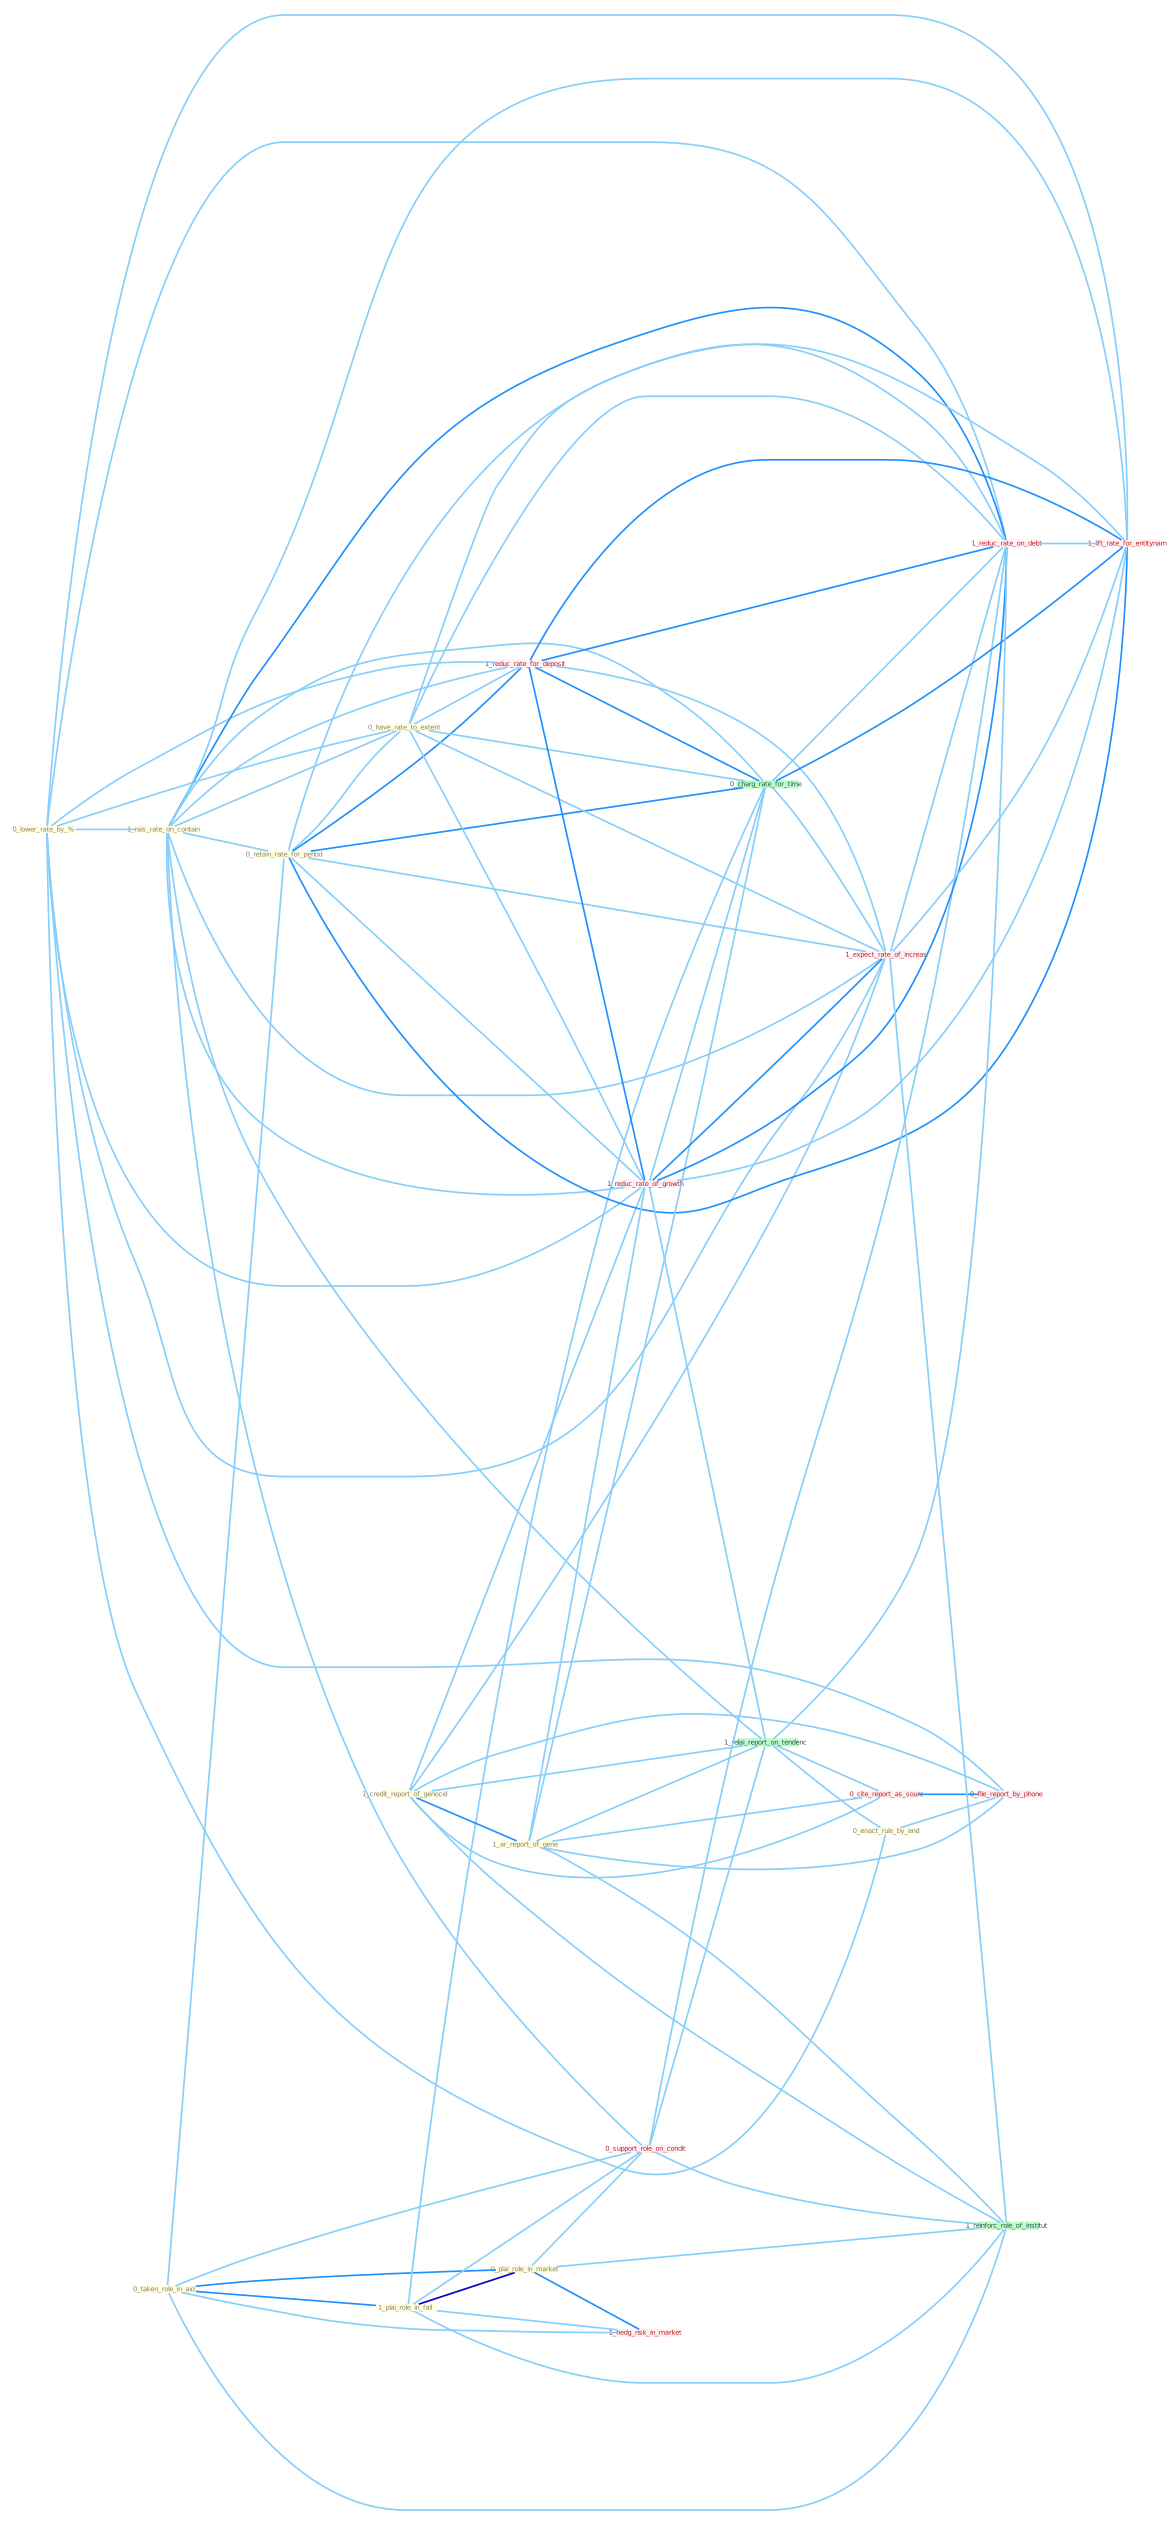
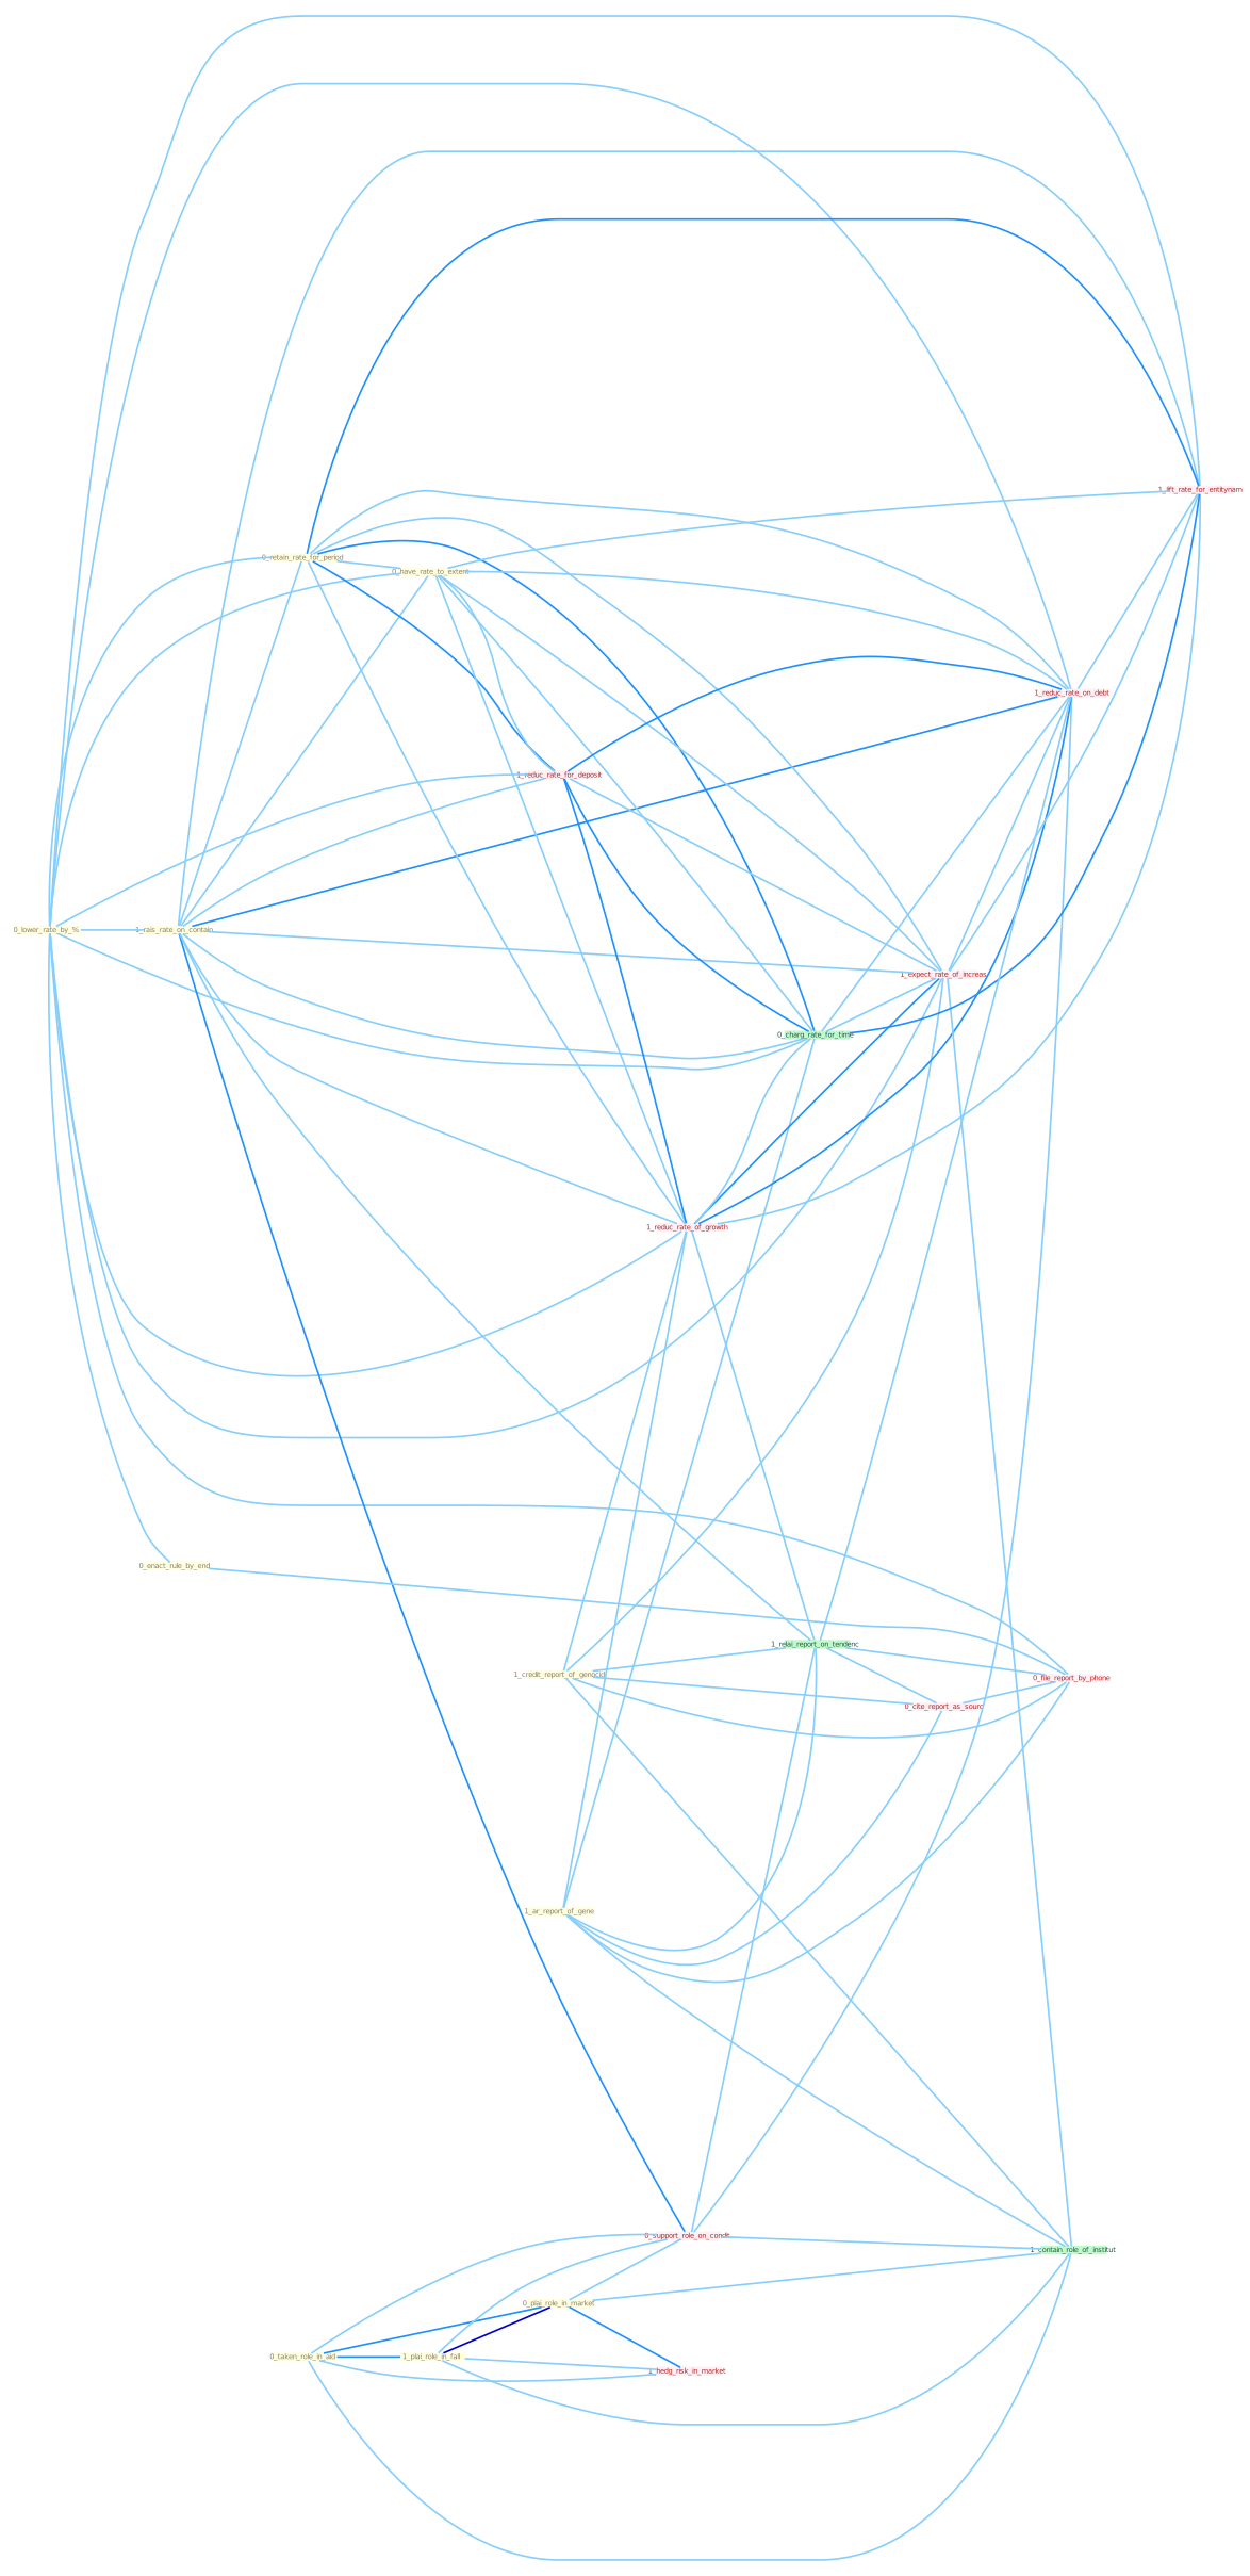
  graph {
    fontname="DejaVu Sans"
    rankdir=LR
    node [color="#ffffe0" fixedsize=true fontcolor="#8b7d6b" fontname="DejaVu Sans" fontsize=4 shape=polygon style=filled]
    edge [color="#87cefa" fontname="DejaVu Sans" w=1]
    "0_taken_role_in_aid " [height=.06 width=.5]
    "1_plai_role_in_fall " [height=.06 width=.5]
    "0_lower_rate_by_% " [height=.06 width=.5]
    "1_credit_report_of_genocid " [height=.06 width=.5]
    "1_rais_rate_on_contain " [height=.06 width=.5]
    "0_retain_rate_for_period " [height=.06 width=.5]
    "0_enact_rule_by_end " [height=.06 width=.5]
    "1_ar_report_of_gene " [height=.06 width=.5]
    "0_plai_role_in_market " [height=.06 width=.5]
    "0_have_rate_to_extent " [height=.06 width=.5]
    "1_reduc_rate_for_deposit " [color="#fff0f5" fontcolor="#b22222" height=.06 width=.5]
    "0_support_role_on_condit " [color="#fff0f5" fontcolor="#b22222" height=.06 width=.5]
    "0_cite_report_as_sourc " [color="#fff0f5" fontcolor="#b22222" height=.06 width=.5]
    "1_reduc_rate_of_growth " [color="#fff0f5" fontcolor="#b22222" height=.06 width=.5]
    "0_file_report_by_phone " [color="#fff0f5" fontcolor="#b22222" height=.06 width=.5]
    "1_expect_rate_of_increas " [color="#fff0f5" fontcolor="#b22222" height=.06 width=.5]
    "1_reduc_rate_on_debt " [color="#fff0f5" fontcolor="#b22222" height=.06 width=.5]
    "1_lift_rate_for_entitynam " [color="#fff0f5" fontcolor="#b22222" height=.06 width=.5]
    "1_hedg_risk_in_market " [color="#fff0f5" fontcolor="#b22222" height=.06 width=.5]
-   "1_reinforc_role_of_institut " [color="#BDFCC9" fontcolor="#2f4f4f" height=.06 width=.5]
+   "1_reinforc_role_of_institut " [color="#BDFCC9" fontcolor="#2f4f4f" height=.06 width=.5 label="1_contain_role_of_institut"]
    "0_charg_rate_for_time " [color="#BDFCC9" fontcolor="#2f4f4f" height=.06 width=.5]
    "1_relai_report_on_tendenc " [color="#BDFCC9" fontcolor="#2f4f4f" height=.06 width=.5]
    subgraph sub_1 {
      "0_taken_role_in_aid "
      "1_plai_role_in_fall "
      "0_lower_rate_by_% "
      "1_credit_report_of_genocid "
      "1_rais_rate_on_contain "
      "0_retain_rate_for_period "
      "0_enact_rule_by_end "
      "1_ar_report_of_gene "
      "0_plai_role_in_market "
      "0_have_rate_to_extent "
    }
    subgraph sub_2 {
      "1_reduc_rate_for_deposit "
      "0_support_role_on_condit "
      "0_cite_report_as_sourc "
      "1_reduc_rate_of_growth "
      "0_file_report_by_phone "
      "1_expect_rate_of_increas "
      "1_reduc_rate_on_debt "
      "1_lift_rate_for_entitynam "
      "1_hedg_risk_in_market "
    }
    "0_taken_role_in_aid " -- "1_plai_role_in_fall " [color="#1e90ff" w=2]
    "0_taken_role_in_aid " -- "0_plai_role_in_market " [color="#1e90ff" w=2]
    "0_taken_role_in_aid " -- "0_support_role_on_condit "
    "0_taken_role_in_aid " -- "1_hedg_risk_in_market "
    "0_taken_role_in_aid " -- "1_reinforc_role_of_institut "
    "1_plai_role_in_fall " -- "0_plai_role_in_market " [color="#0000cd" w=3]
    "1_plai_role_in_fall " -- "0_support_role_on_condit "
    "1_plai_role_in_fall " -- "1_hedg_risk_in_market "
    "1_plai_role_in_fall " -- "1_reinforc_role_of_institut "
    "0_lower_rate_by_% " -- "1_rais_rate_on_contain "
-   "0_taken_role_in_aid " -- "0_retain_rate_for_period "
+   "0_lower_rate_by_% " -- "0_retain_rate_for_period "
    "0_lower_rate_by_% " -- "0_enact_rule_by_end "
    "0_lower_rate_by_% " -- "0_have_rate_to_extent "
    "0_lower_rate_by_% " -- "1_reduc_rate_for_deposit "
    "0_lower_rate_by_% " -- "1_reduc_rate_of_growth "
    "0_lower_rate_by_% " -- "0_file_report_by_phone "
    "0_lower_rate_by_% " -- "1_expect_rate_of_increas "
    "0_lower_rate_by_% " -- "1_reduc_rate_on_debt "
    "0_lower_rate_by_% " -- "1_lift_rate_for_entitynam "
-   "1_plai_role_in_fall " -- "0_charg_rate_for_time "
-   "1_credit_report_of_genocid " -- "1_ar_report_of_gene " [color="#1e90ff" w=2]
+   "0_lower_rate_by_% " -- "0_charg_rate_for_time "
    "1_credit_report_of_genocid " -- "0_cite_report_as_sourc "
    "1_credit_report_of_genocid " -- "1_reduc_rate_of_growth "
    "1_credit_report_of_genocid " -- "0_file_report_by_phone "
    "1_credit_report_of_genocid " -- "1_expect_rate_of_increas "
    "1_credit_report_of_genocid " -- "1_reinforc_role_of_institut "
    "1_credit_report_of_genocid " -- "1_relai_report_on_tendenc "
    "1_rais_rate_on_contain " -- "0_retain_rate_for_period "
    "1_rais_rate_on_contain " -- "0_have_rate_to_extent "
    "1_rais_rate_on_contain " -- "1_reduc_rate_for_deposit "
-   "1_rais_rate_on_contain " -- "0_support_role_on_condit "
+   "1_rais_rate_on_contain " -- "0_support_role_on_condit " [color="#1e90ff"]
    "1_rais_rate_on_contain " -- "1_reduc_rate_of_growth "
    "1_rais_rate_on_contain " -- "1_expect_rate_of_increas "
    "1_rais_rate_on_contain " -- "1_reduc_rate_on_debt " [color="#1e90ff" w=2]
    "1_rais_rate_on_contain " -- "1_lift_rate_for_entitynam "
    "1_rais_rate_on_contain " -- "0_charg_rate_for_time "
    "1_rais_rate_on_contain " -- "1_relai_report_on_tendenc "
    "0_retain_rate_for_period " -- "0_have_rate_to_extent "
    "0_retain_rate_for_period " -- "1_reduc_rate_for_deposit " [color="#1e90ff" w=2]
    "0_retain_rate_for_period " -- "1_reduc_rate_of_growth "
    "0_retain_rate_for_period " -- "1_expect_rate_of_increas "
    "0_retain_rate_for_period " -- "1_reduc_rate_on_debt "
    "0_retain_rate_for_period " -- "1_lift_rate_for_entitynam " [color="#1e90ff" w=2]
    "0_retain_rate_for_period " -- "0_charg_rate_for_time " [color="#1e90ff" w=2]
    "0_enact_rule_by_end " -- "0_file_report_by_phone "
    "1_ar_report_of_gene " -- "0_cite_report_as_sourc "
    "1_ar_report_of_gene " -- "1_reduc_rate_of_growth "
    "1_ar_report_of_gene " -- "0_file_report_by_phone "
    "1_ar_report_of_gene " -- "1_reinforc_role_of_institut "
    "1_ar_report_of_gene " -- "0_charg_rate_for_time "
    "1_ar_report_of_gene " -- "1_relai_report_on_tendenc "
    "0_plai_role_in_market " -- "0_support_role_on_condit "
    "0_plai_role_in_market " -- "1_hedg_risk_in_market " [color="#1e90ff" w=2]
    "0_plai_role_in_market " -- "1_reinforc_role_of_institut "
    "0_have_rate_to_extent " -- "1_reduc_rate_for_deposit "
    "0_have_rate_to_extent " -- "1_reduc_rate_of_growth "
    "0_have_rate_to_extent " -- "1_expect_rate_of_increas "
    "0_have_rate_to_extent " -- "1_reduc_rate_on_debt "
    "0_have_rate_to_extent " -- "1_lift_rate_for_entitynam "
    "0_have_rate_to_extent " -- "0_charg_rate_for_time "
    "1_reduc_rate_for_deposit " -- "1_reduc_rate_of_growth " [color="#1e90ff" w=2]
    "1_reduc_rate_for_deposit " -- "1_expect_rate_of_increas "
    "1_reduc_rate_for_deposit " -- "1_reduc_rate_on_debt " [color="#1e90ff" w=2]
-   "1_reduc_rate_for_deposit " -- "1_lift_rate_for_entitynam " [color="#1e90ff" w=2]
    "1_reduc_rate_for_deposit " -- "0_charg_rate_for_time " [color="#1e90ff" w=2]
    "0_support_role_on_condit " -- "1_reduc_rate_on_debt "
    "0_support_role_on_condit " -- "1_reinforc_role_of_institut "
    "0_support_role_on_condit " -- "1_relai_report_on_tendenc "
-   "0_cite_report_as_sourc " -- "0_file_report_by_phone " [color="#1e90ff"]
+   "0_cite_report_as_sourc " -- "0_file_report_by_phone "
    "1_reduc_rate_of_growth " -- "1_expect_rate_of_increas " [color="#1e90ff" w=2]
    "1_reduc_rate_of_growth " -- "1_reduc_rate_on_debt " [color="#1e90ff" w=2]
    "1_reduc_rate_of_growth " -- "1_lift_rate_for_entitynam "
    "1_reduc_rate_of_growth " -- "0_charg_rate_for_time "
    "1_reduc_rate_of_growth " -- "1_relai_report_on_tendenc "
    "1_expect_rate_of_increas " -- "1_reduc_rate_on_debt "
    "1_expect_rate_of_increas " -- "1_lift_rate_for_entitynam "
    "1_expect_rate_of_increas " -- "1_reinforc_role_of_institut "
    "1_reduc_rate_on_debt " -- "1_lift_rate_for_entitynam "
    "0_charg_rate_for_time " -- "1_expect_rate_of_increas "
    "0_charg_rate_for_time " -- "1_reduc_rate_on_debt "
    "0_charg_rate_for_time " -- "1_lift_rate_for_entitynam " [color="#1e90ff" w=2]
    "1_relai_report_on_tendenc " -- "0_cite_report_as_sourc "
-   "1_relai_report_on_tendenc " -- "0_enact_rule_by_end "
+   "1_relai_report_on_tendenc " -- "0_file_report_by_phone "
    "1_relai_report_on_tendenc " -- "1_reduc_rate_on_debt "
  }
